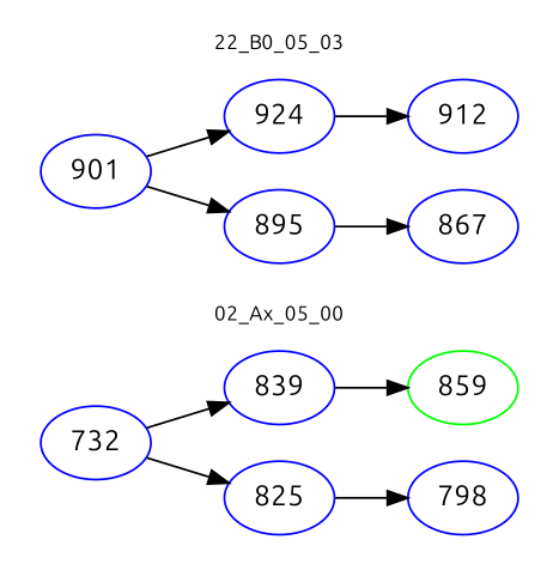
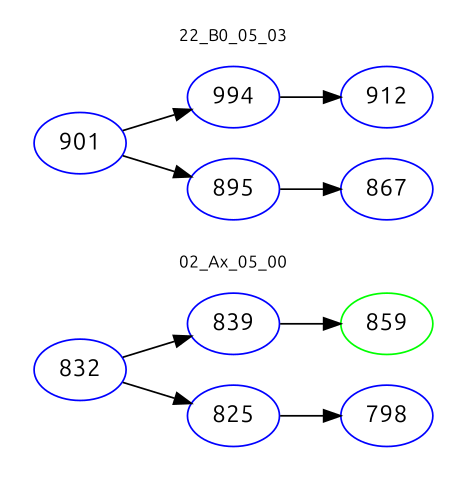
  digraph {
    fontname=Ubuntu
    rankdir=LR
    node [color=blue fontname=Ubuntu]
    edge [color=black fontname=Ubuntu]
-   n1 [label=732]
+   n1 [label=832]
    n2 [label=825]
    n3 [label=839]
    n4 [label=798]
    n5 [color=green label=859]
    n6 [label=901]
    n7 [label=895]
-   n8 [label=924]
+   n8 [label=994]
    n9 [label=867]
    n10 [label=912]
    subgraph cluster_1 {
      color=white
      fontsize=10
      label="02_Ax_05_00"
      n1
      n2
      n3
      n4
      n5
    }
    subgraph cluster_2 {
      color=white
      fontsize=10
      label="22_B0_05_03"
      n6
      n7
      n8
      n9
      n10
    }
    n1 -> n2
    n1 -> n3
    n2 -> n4
    n3 -> n5
    n6 -> n7
    n6 -> n8
    n7 -> n9
    n8 -> n10
  }
